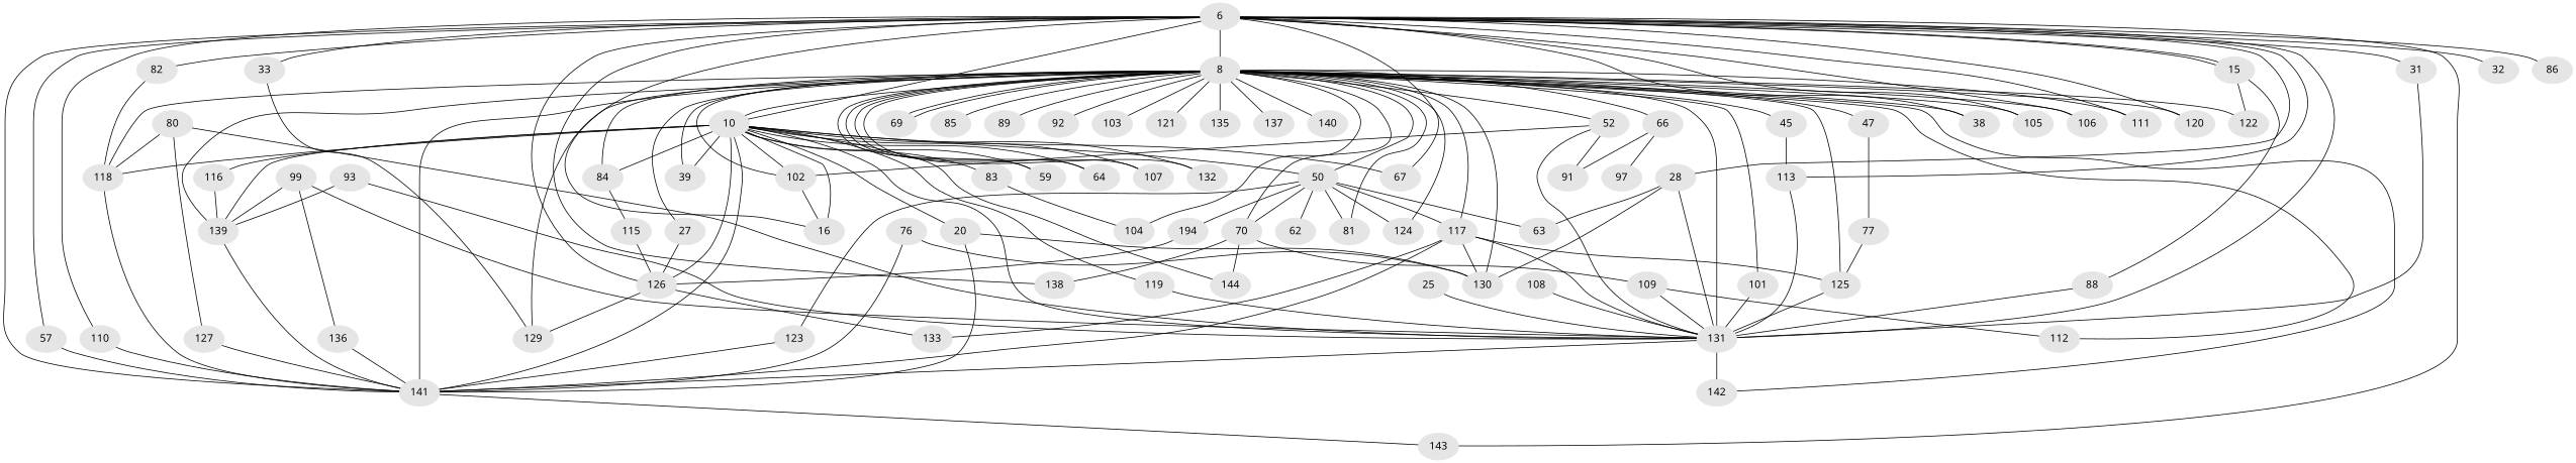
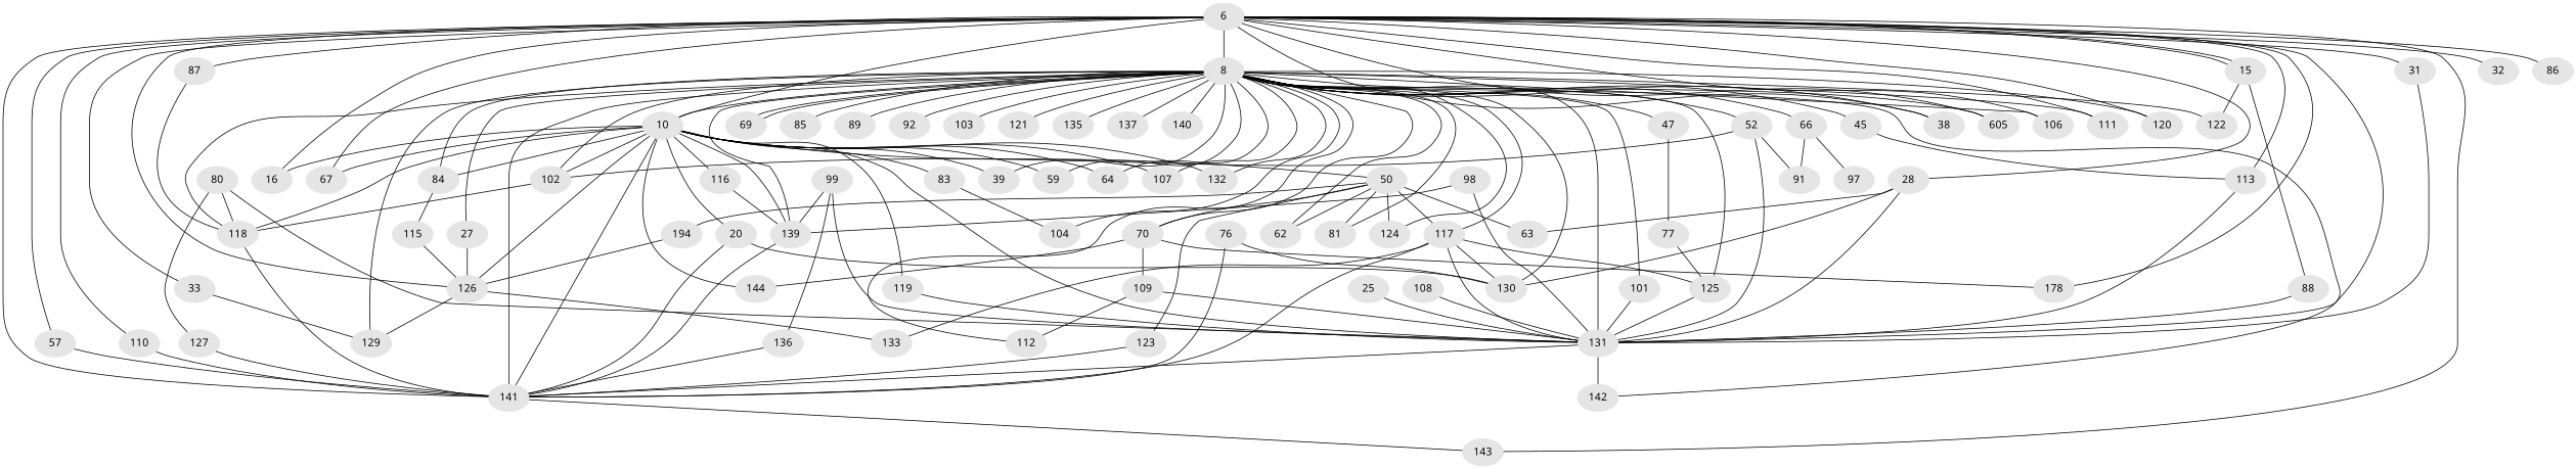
  graph {
    fontname="Noto Sans"
    node [color=gray90 fontname="Noto Sans" style=filled]
    edge [fontname="Noto Sans"]
    6 [super="+4"]
    8 [super="+1+7"]
    10 [super="+9"]
    15
    16
    28
    31
    32
    33
    38
    57
    67
    86
-   87 [label=82]
-   105
+   87
+   105 [label=605]
    106
    110
    111
    113 [super="+36"]
    120
    126 [super="+98"]
    131 [super="+3+74+79+95"]
-   138
+   138 [label=178]
    141 [super="+24+128+100"]
    143
    27
    39
    45
    47
    52 [super="+43"]
    59
    62
    64
    66
    69
    70 [super="+49"]
    81
    84
    85
    89
    92
    101
    102 [super="+78"]
    103
    104 [super="+53"]
    107
    112
    117 [super="+60"]
    118 [super="+26+18"]
    121
    122 [super="+48"]
    124
    125 [super="+71+72"]
    129 [super="+55+22"]
    130 [super="+75+37"]
    132
    135
    137
    139 [super="+12+94"]
    140
    142 [super="+134"]
    20
    50 [super="+13"]
    83
    116
    119
    144
    88
    63
    133
    77
    91
    97
    109 [super="+82"]
    115
    n76 [label=194]
    123
    25
    76
    80
    127
-   93
+   93 [label=98]
    99
    136
    108
    6 -- 8 [weight=8]
    6 -- 10 [weight=4]
    6 -- 15
    6 -- 15
    6 -- 16
    6 -- 28
    6 -- 31
    6 -- 32 [weight=2]
    6 -- 33
    6 -- 38
    6 -- 57
    6 -- 67
    6 -- 86 [weight=2]
    6 -- 87
    6 -- 105
    6 -- 106
    6 -- 110
    6 -- 111
    6 -- 113 [weight=2]
    6 -- 120
    6 -- 126 [weight=2]
    6 -- 131 [weight=4]
    6 -- 138
    6 -- 141 [weight=3]
    6 -- 143
    8 -- 10 [weight=8]
    8 -- 38
    8 -- 105
    8 -- 106
    8 -- 111
    8 -- 120
    8 -- 131 [weight=12]
    8 -- 141 [weight=13]
    8 -- 27
    8 -- 39
    8 -- 45
    8 -- 47
    8 -- 52
    8 -- 59
-   8 -- 50
+   8 -- 62
    8 -- 64
    8 -- 66 [weight=2]
    8 -- 69
    8 -- 69
    8 -- 70 [weight=2]
    8 -- 81
    8 -- 84
    8 -- 85 [weight=2]
    8 -- 89 [weight=2]
    8 -- 92 [weight=2]
    8 -- 101
    8 -- 102 [weight=4]
    8 -- 103 [weight=2]
    8 -- 104 [weight=3]
    8 -- 107
    8 -- 112
    8 -- 117
    8 -- 118
    8 -- 121 [weight=2]
    8 -- 122 [weight=2]
    8 -- 124
    8 -- 125 [weight=5]
    8 -- 129 [weight=3]
    8 -- 130
    8 -- 132
    8 -- 135 [weight=2]
    8 -- 137 [weight=2]
    8 -- 139 [weight=3]
    8 -- 140 [weight=2]
    8 -- 142
    10 -- 16
    10 -- 67
    10 -- 126 [weight=3]
    10 -- 131 [weight=4]
    10 -- 141
    10 -- 39
    10 -- 59
    10 -- 64
    10 -- 84
    10 -- 102
    10 -- 107
    10 -- 118
    10 -- 132
    10 -- 139
    10 -- 20 [weight=2]
    10 -- 50 [weight=3]
    10 -- 83
    10 -- 116
    10 -- 119
    10 -- 144
    15 -- 122
    15 -- 88
    28 -- 131
    28 -- 130
    28 -- 63
    31 -- 131
    33 -- 129
    57 -- 141
    87 -- 118
    110 -- 141
    113 -- 131
    126 -- 129
    126 -- 133
    131 -- 141
    131 -- 142 [weight=2]
    141 -- 143
    27 -- 126
    45 -- 113
    47 -- 77
    52 -- 131
    52 -- 102
    52 -- 91
    66 -- 91
    66 -- 97
    70 -- 138
    70 -- 144
    70 -- 109 [weight=2]
    84 -- 115
    101 -- 131
-   102 -- 16
+   102 -- 118
    117 -- 131
    117 -- 141
    117 -- 125
    117 -- 130
    117 -- 133
    118 -- 141
    125 -- 131
    139 -- 141
    20 -- 141
    20 -- 130
    50 -- 62
    50 -- 70
    50 -- 81
    50 -- 117
    50 -- 124
    50 -- 63
    50 -- n76
    50 -- 123
    83 -- 104
    116 -- 139
    119 -- 131
    88 -- 131
    77 -- 125
    109 -- 131
    109 -- 112
    115 -- 126
    n76 -- 126
    123 -- 141
    25 -- 131 [weight=2]
    76 -- 141
    76 -- 130
    80 -- 131
    80 -- 118
    80 -- 127
    127 -- 141
    93 -- 131
    93 -- 139
    99 -- 131
    99 -- 139
    99 -- 136
    136 -- 141
    108 -- 131 [weight=2]
  }
